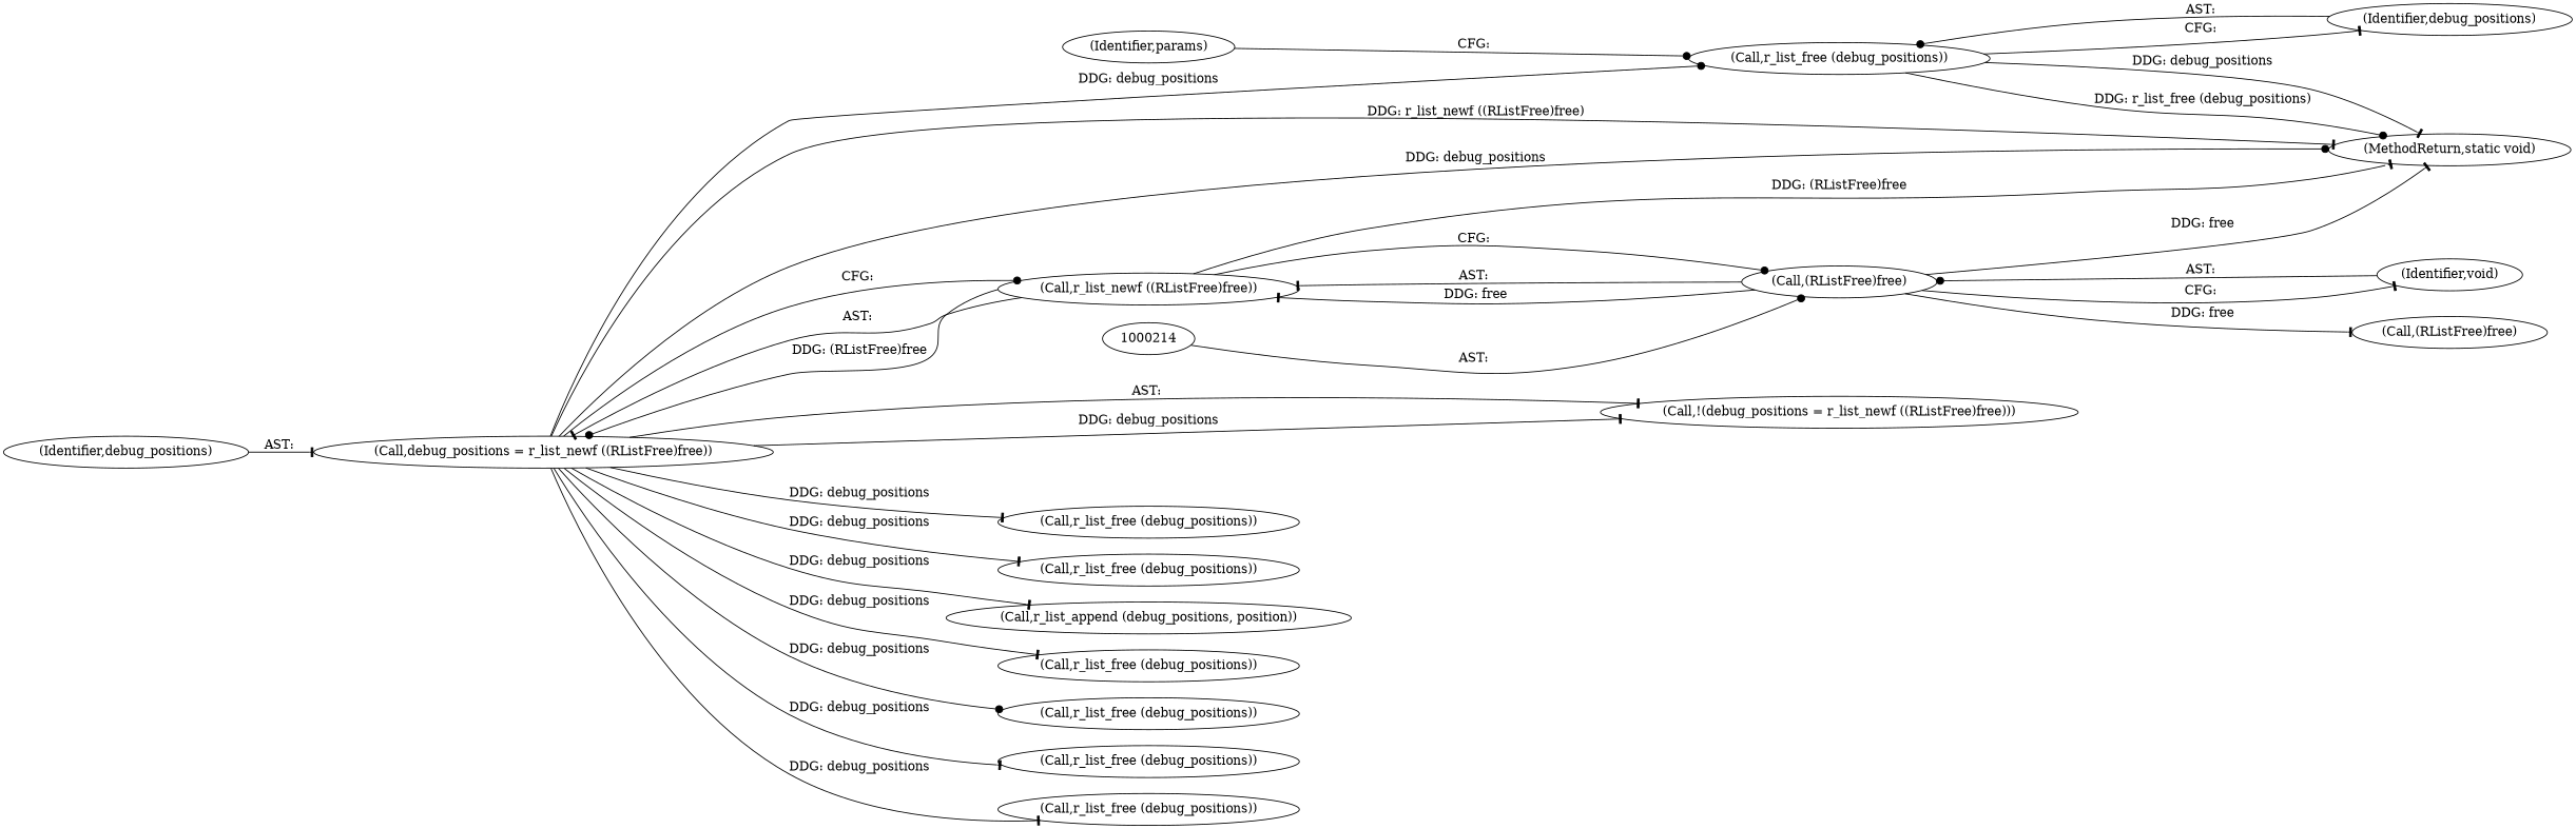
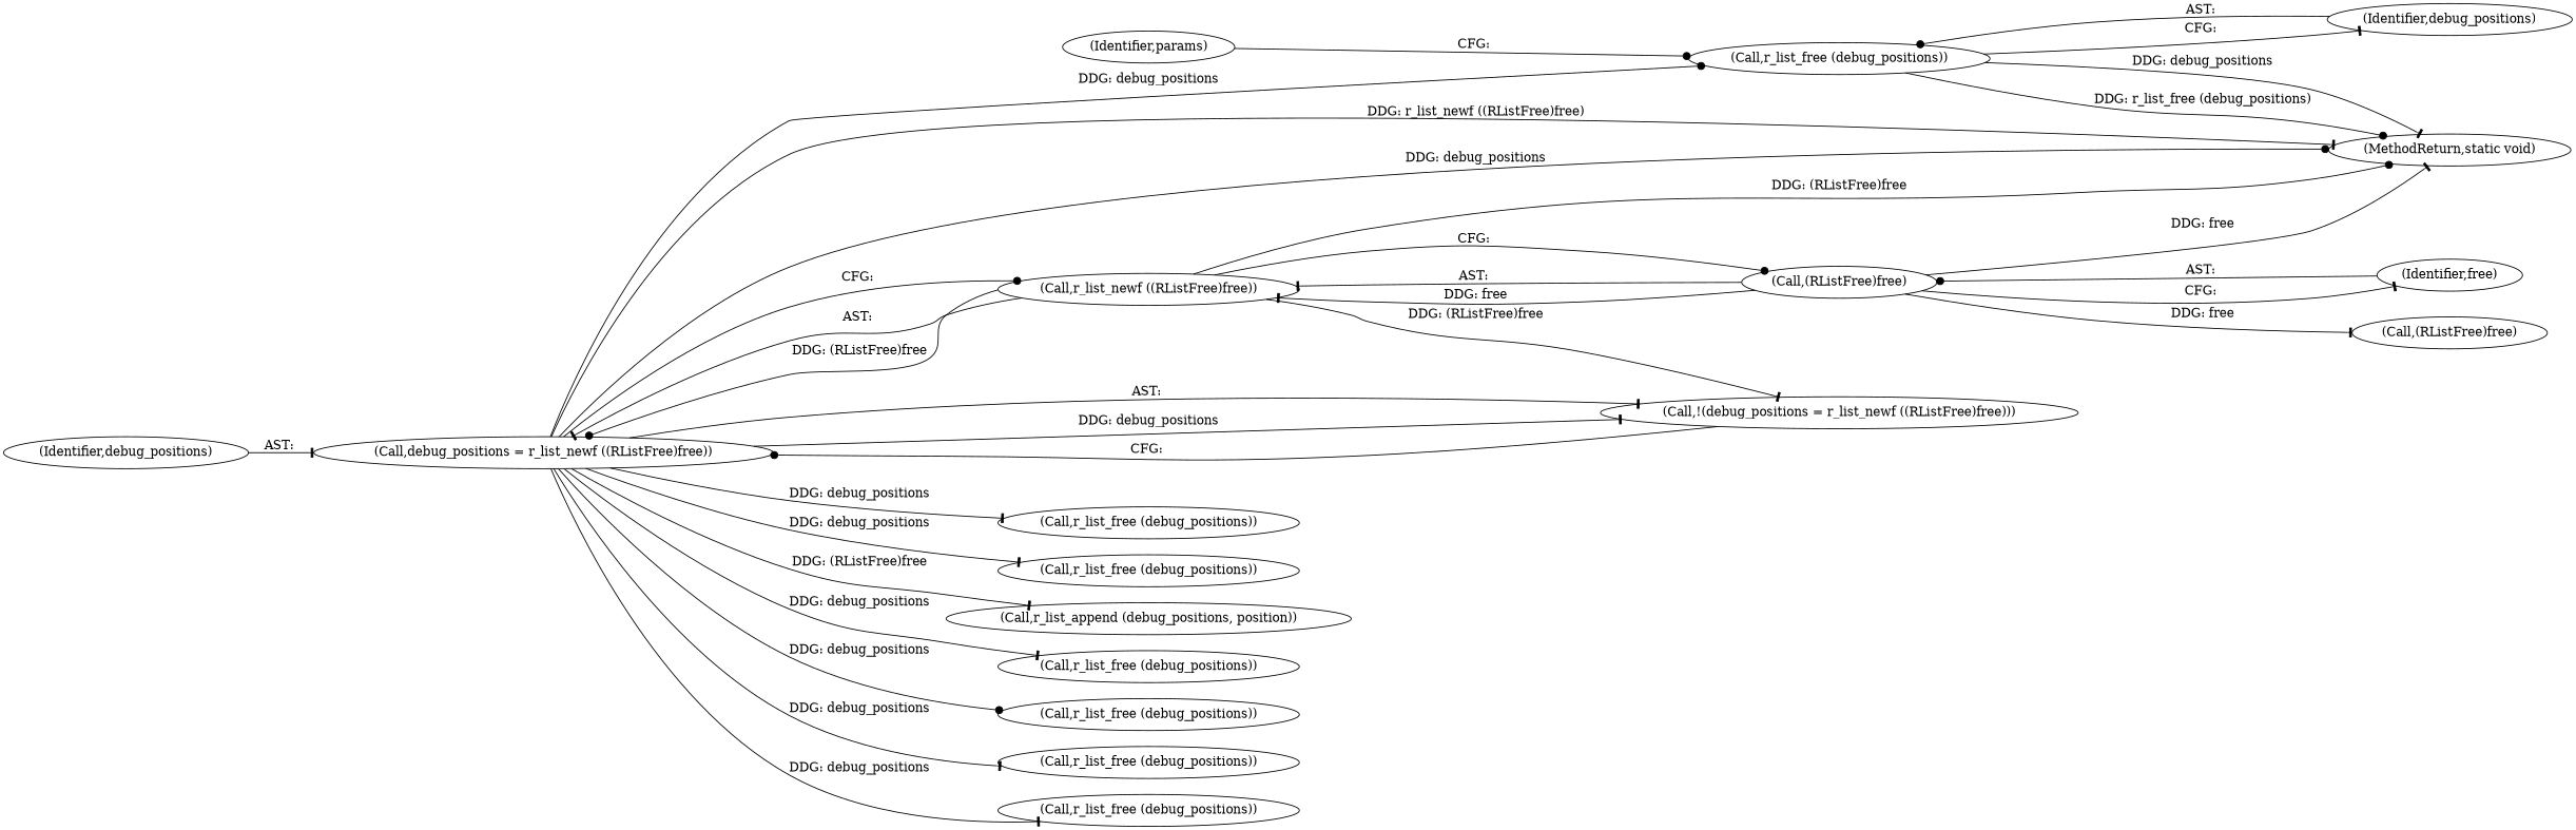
  digraph {
    rankdir=LR
    edge [arrowhead=tee]
    n1 [label="(Call,r_list_free (debug_positions))"]
    n2 [label="(MethodReturn,static void)"]
    n3 [label="(Identifier,debug_positions)"]
    n4 [label="(Call,debug_positions = r_list_newf ((RListFree)free))"]
    n5 [label="(Call,r_list_newf ((RListFree)free))"]
    n6 [label="(Call,r_list_free (debug_positions))"]
    n7 [label="(Call,r_list_free (debug_positions))"]
    n8 [label="(Call,!(debug_positions = r_list_newf ((RListFree)free)))"]
    n9 [label="(Call,r_list_append (debug_positions, position))"]
    n10 [label="(Call,r_list_free (debug_positions))"]
    n11 [label="(Call,r_list_free (debug_positions))"]
    n12 [label="(Call,r_list_free (debug_positions))"]
    n13 [label="(Call,r_list_free (debug_positions))"]
    n14 [label="(Call,(RListFree)free)"]
    n15 [label="(Call,(RListFree)free)"]
-   n16 [label="(Identifier,void)"]
+   n16 [label="(Identifier,free)"]
    n17 [label="(Identifier,debug_positions)"]
    n18 [label="(Identifier,params)"]
-   1000214
    n1 -> n2 [label="DDG: debug_positions"]
    n1 -> n2 [arrowhead=dot label="DDG: r_list_free (debug_positions)"]
    n1 -> n3 [label="CFG: "]
    n3 -> n1 [arrowhead=dot label="AST: "]
    n4 -> n1 [arrowhead=dot label="DDG: debug_positions"]
    n4 -> n2 [label="DDG: r_list_newf ((RListFree)free)"]
    n4 -> n2 [arrowhead=dot label="DDG: debug_positions"]
    n4 -> n5 [arrowhead=dot label="CFG: "]
    n4 -> n6 [label="DDG: debug_positions"]
    n4 -> n7 [label="DDG: debug_positions"]
    n4 -> n8 [label="AST: "]
    n4 -> n8 [label="DDG: debug_positions"]
-   n4 -> n9 [label="DDG: debug_positions"]
+   n4 -> n9 [label="DDG: (RListFree)free"]
    n4 -> n10 [label="DDG: debug_positions"]
    n4 -> n11 [arrowhead=dot label="DDG: debug_positions"]
    n4 -> n12 [label="DDG: debug_positions"]
    n4 -> n13 [label="DDG: debug_positions"]
-   n5 -> n2 [label="DDG: (RListFree)free"]
+   n5 -> n2 [arrowhead=dot label="DDG: (RListFree)free"]
    n5 -> n4 [label="AST: "]
    n5 -> n4 [arrowhead=dot label="DDG: (RListFree)free"]
+   n5 -> n8 [label="DDG: (RListFree)free"]
    n5 -> n14 [arrowhead=dot label="CFG: "]
+   n8 -> n4 [arrowhead=dot label="CFG: "]
    n14 -> n2 [label="DDG: free"]
    n14 -> n5 [label="AST: "]
    n14 -> n5 [label="DDG: free"]
    n14 -> n15 [label="DDG: free"]
    n14 -> n16 [label="CFG: "]
    n16 -> n14 [arrowhead=dot label="AST: "]
    n17 -> n4 [label="AST: "]
    n18 -> n1 [arrowhead=dot label="CFG: "]
-   1000214 -> n14 [arrowhead=dot label="AST: "]
  }
